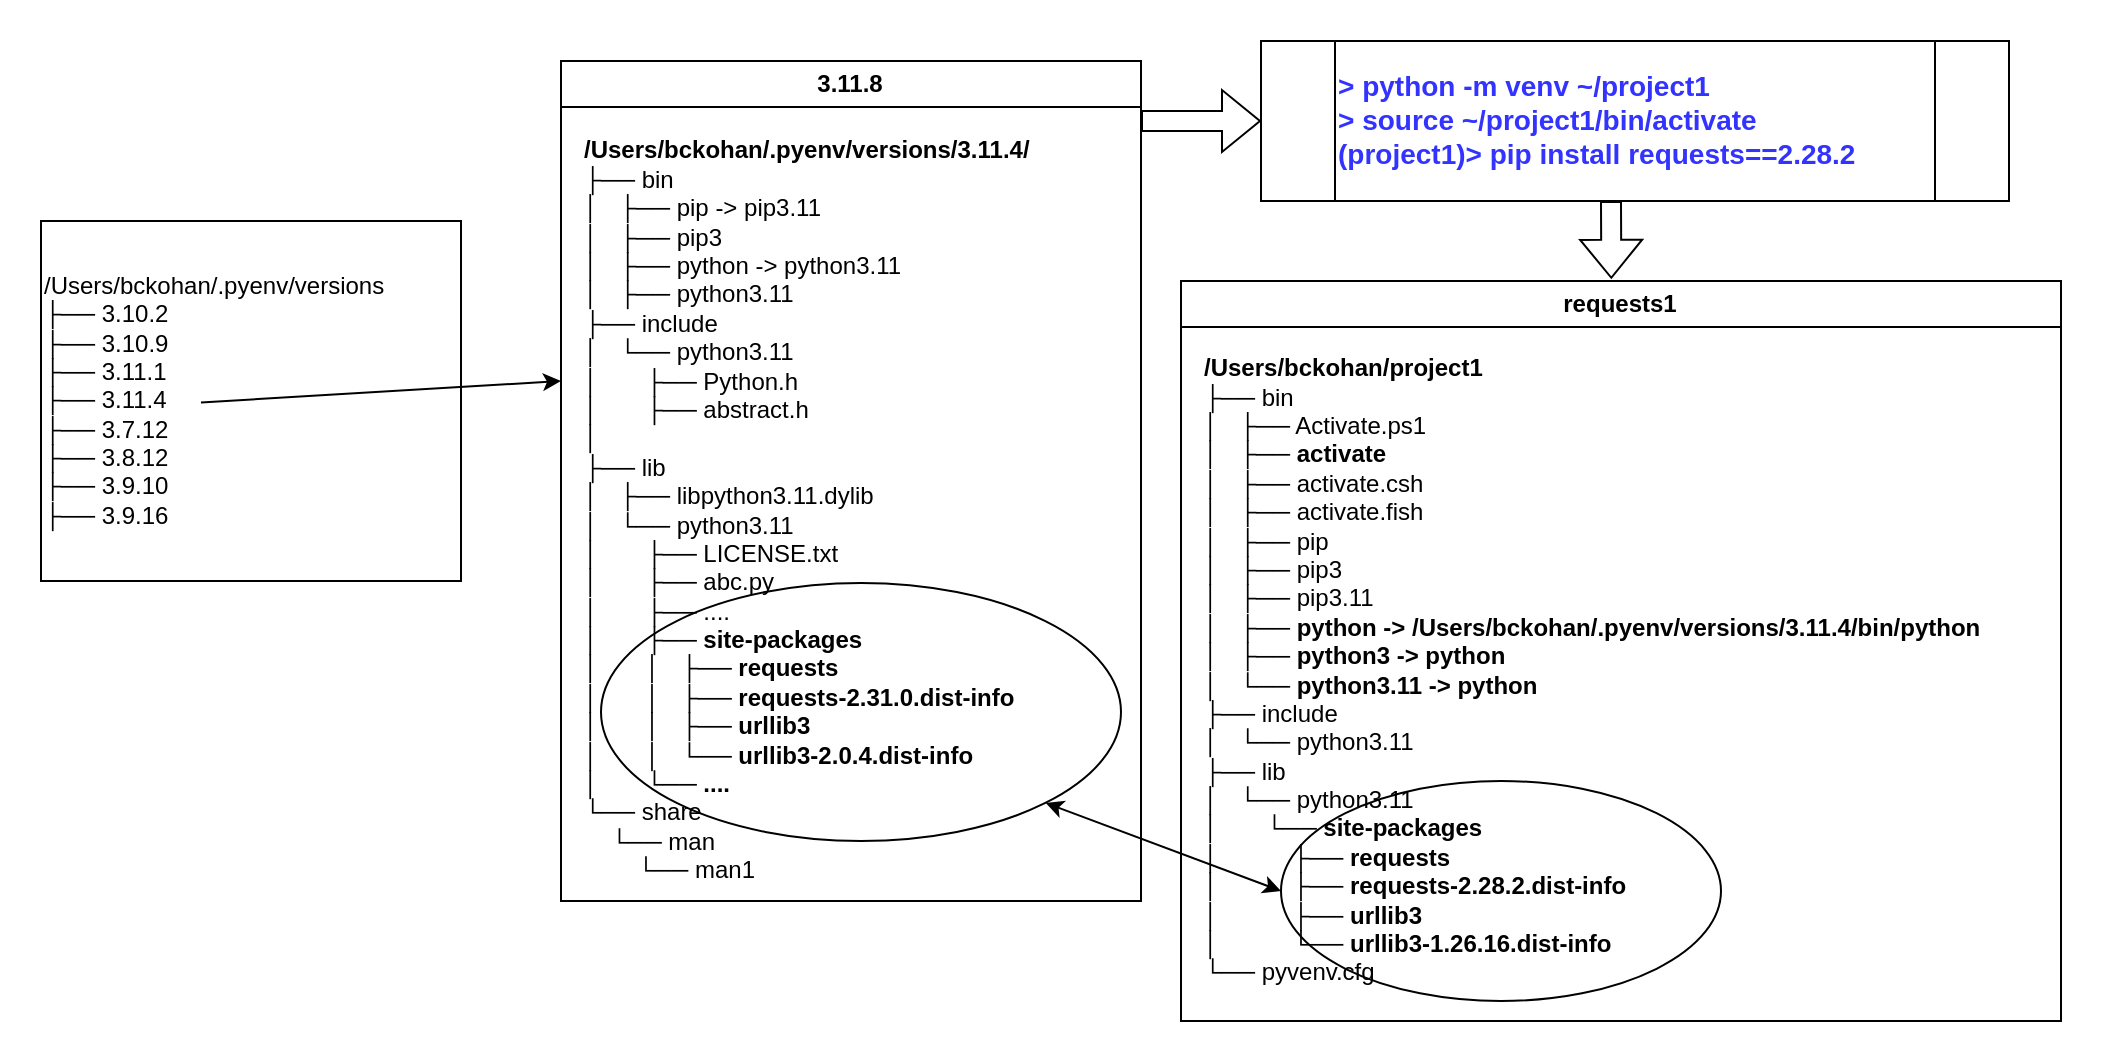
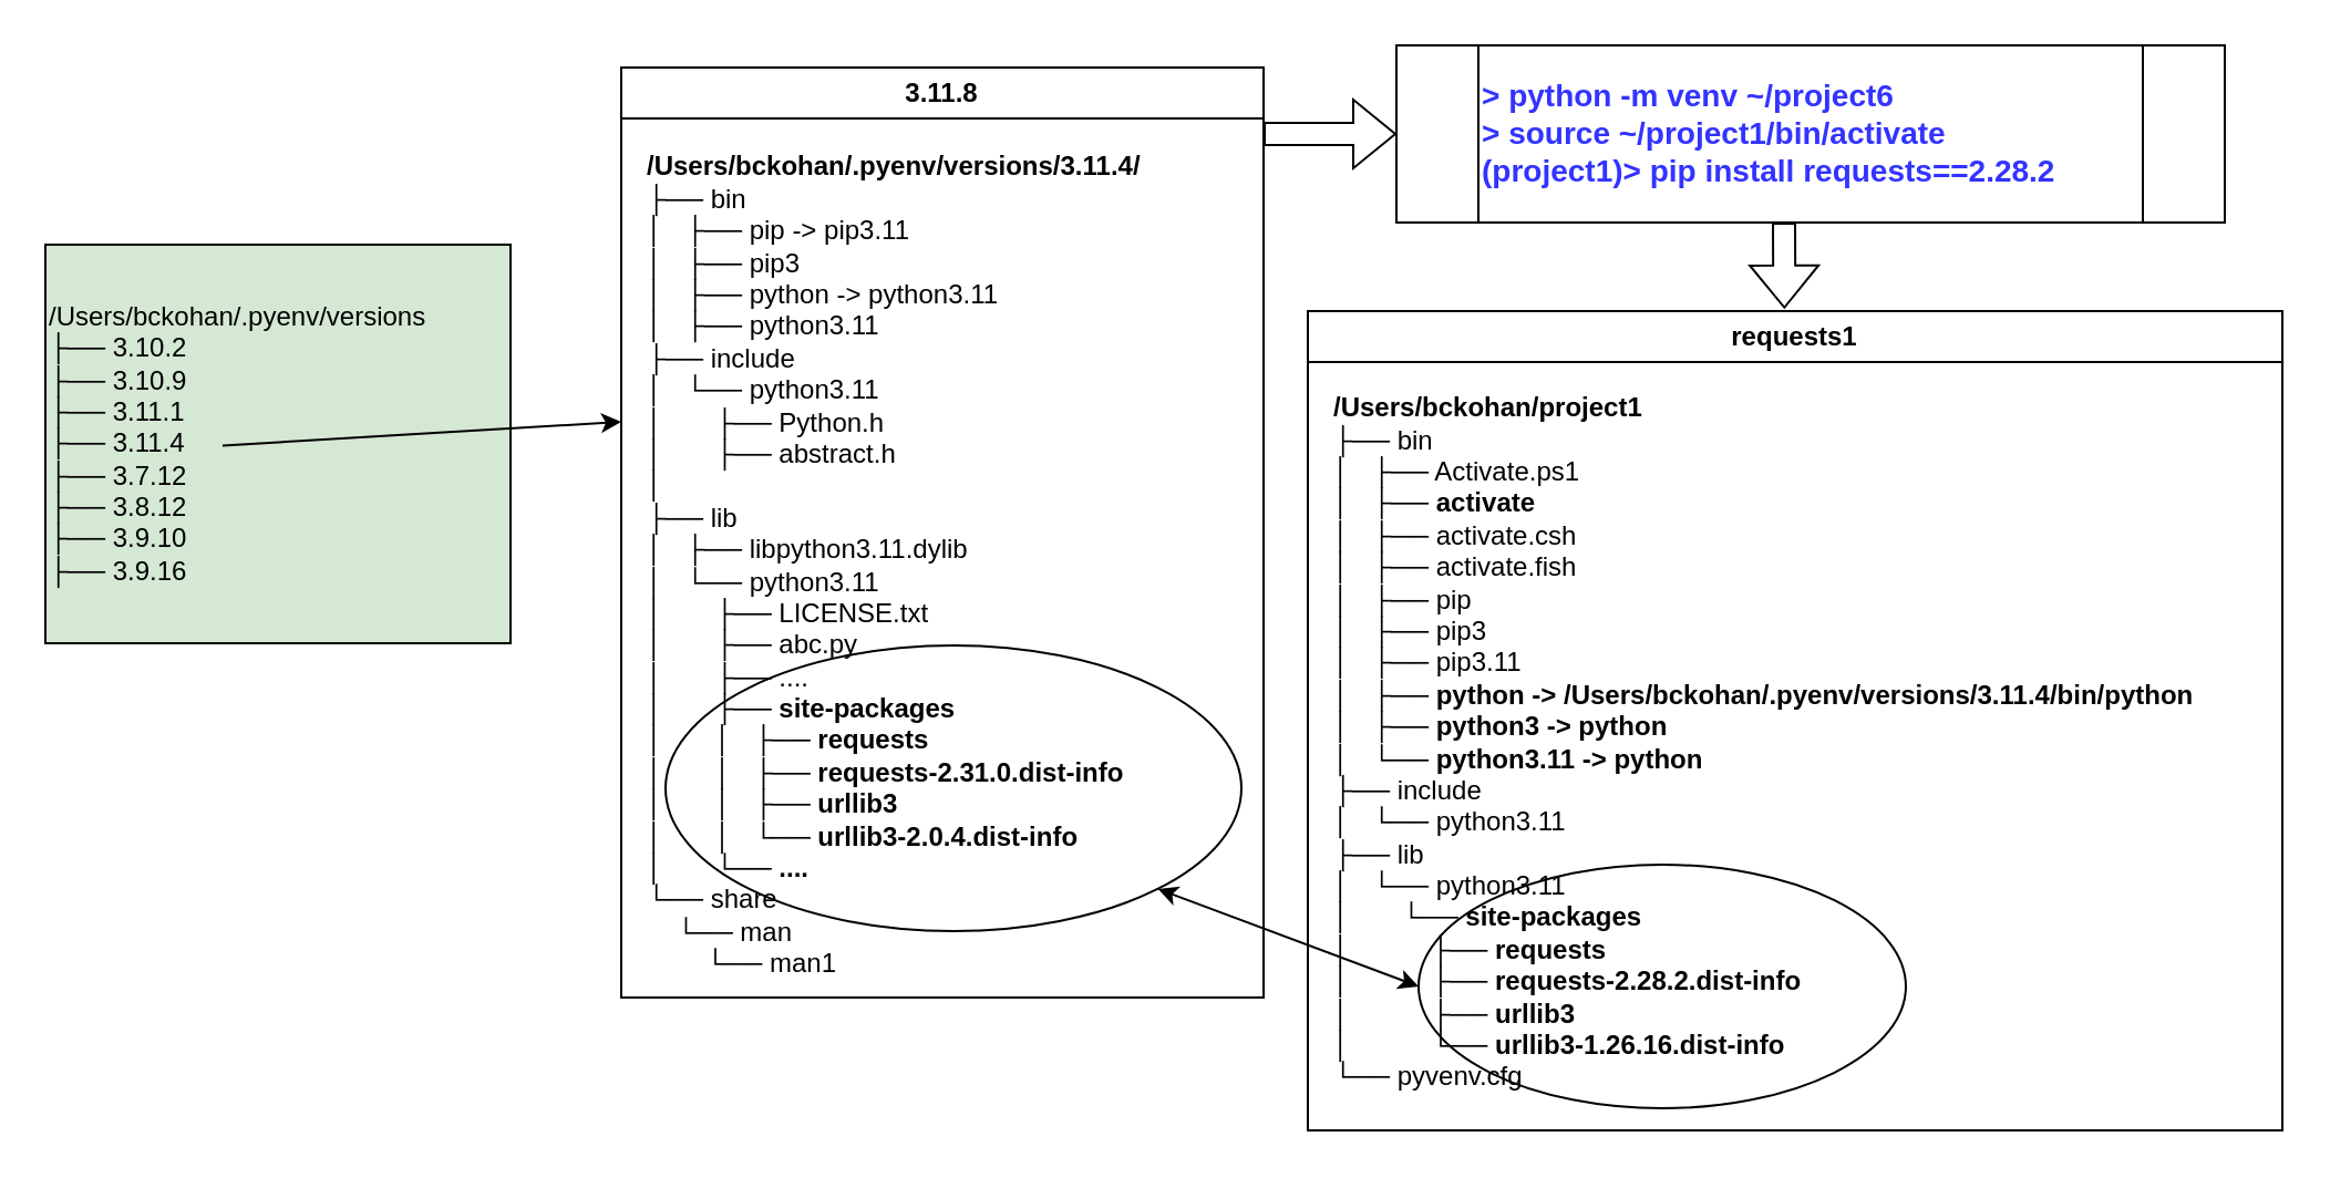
  <mxCell id="0" />
  <mxCell id="1" parent="0" />
  <mxCell id="2" value="requests1" style="swimlane;whiteSpace=wrap;html=1;" vertex="1" parent="1"><mxGeometry x="590" y="140" width="440" height="370" as="geometry" /></mxCell>
  <mxCell id="3" value="" style="ellipse;whiteSpace=wrap;html=1;" vertex="1" parent="2"><mxGeometry x="50" y="250" width="220" height="110" as="geometry" /></mxCell>
  <mxCell id="4" value="&lt;b&gt;/Users/bckohan/project1&lt;/b&gt;&lt;br&gt;&lt;div style=&quot;&quot;&gt;├── bin&lt;/div&gt;&lt;div style=&quot;&quot;&gt;│&amp;nbsp; &amp;nbsp;├── Activate.ps1&lt;/div&gt;&lt;div style=&quot;&quot;&gt;&lt;b&gt;│&amp;nbsp; &amp;nbsp;├── activate&lt;/b&gt;&lt;/div&gt;&lt;div style=&quot;&quot;&gt;│&amp;nbsp; &amp;nbsp;├── activate.csh&lt;/div&gt;&lt;div style=&quot;&quot;&gt;│&amp;nbsp; &amp;nbsp;├── activate.fish&lt;/div&gt;&lt;div style=&quot;&quot;&gt;│&amp;nbsp; &amp;nbsp;├── pip&lt;/div&gt;&lt;div style=&quot;&quot;&gt;│&amp;nbsp; &amp;nbsp;├── pip3&lt;/div&gt;&lt;div style=&quot;&quot;&gt;│&amp;nbsp; &amp;nbsp;├── pip3.11&lt;/div&gt;&lt;div style=&quot;&quot;&gt;&lt;b&gt;│&amp;nbsp; &amp;nbsp;├── python -&amp;gt; /Users/bckohan/.pyenv/versions/3.11.4/bin/python&lt;/b&gt;&lt;/div&gt;&lt;div style=&quot;&quot;&gt;&lt;b&gt;│&amp;nbsp; &amp;nbsp;├── python3 -&amp;gt; python&lt;/b&gt;&lt;/div&gt;&lt;div style=&quot;&quot;&gt;&lt;b&gt;│&amp;nbsp; &amp;nbsp;└── python3.11 -&amp;gt; python&lt;/b&gt;&lt;/div&gt;&lt;div style=&quot;&quot;&gt;├── include&lt;/div&gt;&lt;div style=&quot;&quot;&gt;│&amp;nbsp; &amp;nbsp;└── python3.11&lt;/div&gt;&lt;div style=&quot;&quot;&gt;├── lib&lt;/div&gt;&lt;div style=&quot;&quot;&gt;│&amp;nbsp; &amp;nbsp;└── python3.11&lt;/div&gt;&lt;div style=&quot;&quot;&gt;&lt;b&gt;│&amp;nbsp; &amp;nbsp; &amp;nbsp; &amp;nbsp;└── site-packages&lt;/b&gt;&lt;/div&gt;&lt;div style=&quot;&quot;&gt;&lt;div&gt;&lt;b&gt;│&amp;nbsp; &amp;nbsp; &amp;nbsp; &amp;nbsp; &amp;nbsp; &amp;nbsp;├── requests&lt;/b&gt;&lt;/div&gt;&lt;div&gt;&lt;b&gt;│&amp;nbsp; &amp;nbsp; &amp;nbsp; &amp;nbsp; &amp;nbsp; &amp;nbsp;├── requests-2.28.2.dist-info&lt;/b&gt;&lt;/div&gt;&lt;div&gt;&lt;b&gt;│&amp;nbsp; &amp;nbsp; &amp;nbsp; &amp;nbsp; &amp;nbsp; &amp;nbsp;├── urllib3&lt;/b&gt;&lt;/div&gt;&lt;div&gt;&lt;b&gt;│&amp;nbsp; &amp;nbsp; &amp;nbsp; &amp;nbsp; &amp;nbsp; &amp;nbsp;└── urllib3-1.26.16.dist-info&lt;/b&gt;&lt;/div&gt;&lt;/div&gt;&lt;div style=&quot;&quot;&gt;└── pyvenv.cfg&lt;/div&gt;" style="text;html=1;align=left;verticalAlign=middle;resizable=0;points=[];autosize=1;strokeColor=none;fillColor=none;" vertex="1" parent="2"><mxGeometry x="10" y="30" width="430" height="330" as="geometry" /></mxCell>
- <mxCell id="5" value="&lt;div&gt;/Users/bckohan/.pyenv/versions&lt;/div&gt;&lt;div&gt;├── 3.10.2&lt;/div&gt;&lt;div&gt;├── 3.10.9&lt;/div&gt;&lt;div&gt;├── 3.11.1&lt;/div&gt;&lt;div&gt;├── 3.11.4&lt;/div&gt;&lt;div&gt;├── 3.7.12&lt;/div&gt;&lt;div&gt;├── 3.8.12&lt;/div&gt;&lt;div&gt;├── 3.9.10&lt;/div&gt;&lt;div&gt;├── 3.9.16&lt;/div&gt;" style="rounded=0;whiteSpace=wrap;html=1;align=left;" vertex="1" parent="1"><mxGeometry x="20" y="110" width="210" height="180" as="geometry" /></mxCell>
+ <mxCell id="5" value="&lt;div&gt;/Users/bckohan/.pyenv/versions&lt;/div&gt;&lt;div&gt;├── 3.10.2&lt;/div&gt;&lt;div&gt;├── 3.10.9&lt;/div&gt;&lt;div&gt;├── 3.11.1&lt;/div&gt;&lt;div&gt;├── 3.11.4&lt;/div&gt;&lt;div&gt;├── 3.7.12&lt;/div&gt;&lt;div&gt;├── 3.8.12&lt;/div&gt;&lt;div&gt;├── 3.9.10&lt;/div&gt;&lt;div&gt;├── 3.9.16&lt;/div&gt;" style="rounded=0;whiteSpace=wrap;html=1;align=left;fillColor=#d5e8d4;" vertex="1" parent="1"><mxGeometry x="20" y="110" width="210" height="180" as="geometry" /></mxCell>
  <mxCell id="6" value="" style="endArrow=classic;html=1;rounded=0;" edge="1" parent="1"><mxGeometry width="50" height="50" relative="1" as="geometry"><mxPoint x="100" y="200.714" as="sourcePoint" /><mxPoint x="280" y="190" as="targetPoint" /></mxGeometry></mxCell>
  <mxCell id="7" value="3.11.8" style="swimlane;whiteSpace=wrap;html=1;" vertex="1" parent="1"><mxGeometry x="280" y="30" width="290" height="420" as="geometry" /></mxCell>
  <mxCell id="8" value="" style="ellipse;whiteSpace=wrap;html=1;" vertex="1" parent="7"><mxGeometry x="20" y="261" width="260" height="129" as="geometry" /></mxCell>
  <mxCell id="9" value="&lt;b&gt;/Users/bckohan/.pyenv/versions/3.11.4/&lt;br style=&quot;border-color: var(--border-color);&quot;&gt;&lt;/b&gt;├── bin&lt;br style=&quot;border-color: var(--border-color);&quot;&gt;│&amp;nbsp; &amp;nbsp;├── pip -&amp;gt; pip3.11&lt;br style=&quot;border-color: var(--border-color);&quot;&gt;│&amp;nbsp; &amp;nbsp;├── pip3&lt;br style=&quot;border-color: var(--border-color);&quot;&gt;│&amp;nbsp; &amp;nbsp;├── python -&amp;gt; python3.11&lt;br style=&quot;border-color: var(--border-color);&quot;&gt;│&amp;nbsp; &amp;nbsp;├── python3.11&lt;br style=&quot;border-color: var(--border-color);&quot;&gt;├── include&lt;br style=&quot;border-color: var(--border-color);&quot;&gt;│&amp;nbsp; &amp;nbsp;└── python3.11&lt;br style=&quot;border-color: var(--border-color);&quot;&gt;│&amp;nbsp; &amp;nbsp; &amp;nbsp; &amp;nbsp;├── Python.h&lt;br style=&quot;border-color: var(--border-color);&quot;&gt;│&amp;nbsp; &amp;nbsp; &amp;nbsp; &amp;nbsp;├── abstract.h&lt;br style=&quot;border-color: var(--border-color);&quot;&gt;│&amp;nbsp; &amp;nbsp; &amp;nbsp; &amp;nbsp;&lt;br style=&quot;border-color: var(--border-color);&quot;&gt;├── lib&lt;br style=&quot;border-color: var(--border-color);&quot;&gt;│&amp;nbsp; &amp;nbsp;├── libpython3.11.dylib&lt;br style=&quot;border-color: var(--border-color);&quot;&gt;│&amp;nbsp; &amp;nbsp;└── python3.11&lt;br style=&quot;border-color: var(--border-color);&quot;&gt;│&amp;nbsp; &amp;nbsp; &amp;nbsp; &amp;nbsp;├── LICENSE.txt&lt;br style=&quot;border-color: var(--border-color);&quot;&gt;│&amp;nbsp; &amp;nbsp; &amp;nbsp; &amp;nbsp;├── abc.py&lt;br style=&quot;border-color: var(--border-color);&quot;&gt;│&amp;nbsp; &amp;nbsp; &amp;nbsp; &amp;nbsp;├── ....&lt;br style=&quot;border-color: var(--border-color); font-weight: 700;&quot;&gt;&lt;span style=&quot;font-weight: 700;&quot;&gt;│&amp;nbsp; &amp;nbsp; &amp;nbsp; &amp;nbsp;├── site-packages&lt;/span&gt;&lt;div style=&quot;border-color: var(--border-color); font-weight: 700;&quot;&gt;&lt;div style=&quot;border-color: var(--border-color);&quot;&gt;│&amp;nbsp; &amp;nbsp; &amp;nbsp; &amp;nbsp;│&amp;nbsp; &amp;nbsp;├── requests&lt;/div&gt;&lt;div style=&quot;border-color: var(--border-color);&quot;&gt;│&amp;nbsp; &amp;nbsp; &amp;nbsp; &amp;nbsp;│&amp;nbsp; &amp;nbsp;├── requests-2.31.0.dist-info&lt;/div&gt;&lt;div style=&quot;border-color: var(--border-color);&quot;&gt;│&amp;nbsp; &amp;nbsp; &amp;nbsp; &amp;nbsp;│&amp;nbsp; &amp;nbsp;├── urllib3&lt;/div&gt;&lt;div style=&quot;border-color: var(--border-color);&quot;&gt;│&amp;nbsp; &amp;nbsp; &amp;nbsp; &amp;nbsp;│&amp;nbsp; &amp;nbsp;└── urllib3-2.0.4.dist-info&lt;/div&gt;&lt;/div&gt;&lt;span style=&quot;font-weight: 700;&quot;&gt;│&amp;nbsp; &amp;nbsp; &amp;nbsp; &amp;nbsp;└── ....&lt;/span&gt;&lt;br style=&quot;border-color: var(--border-color); font-weight: 700;&quot;&gt;└── share&lt;br style=&quot;border-color: var(--border-color);&quot;&gt;&amp;nbsp; &amp;nbsp; └── man&lt;br style=&quot;border-color: var(--border-color);&quot;&gt;&lt;div style=&quot;&quot;&gt;&lt;span style=&quot;background-color: initial;&quot;&gt;&amp;nbsp; &amp;nbsp; &amp;nbsp; &amp;nbsp; └── man1&lt;/span&gt;&lt;/div&gt;" style="text;html=1;align=left;verticalAlign=middle;resizable=0;points=[];autosize=1;strokeColor=none;fillColor=none;" vertex="1" parent="7"><mxGeometry x="10" y="30" width="260" height="390" as="geometry" /></mxCell>
- <mxCell id="10" value="&lt;font size=&quot;1&quot; color=&quot;#3333ff&quot;&gt;&lt;b style=&quot;font-size: 14px;&quot;&gt;&amp;gt; python -m venv ~/project1&lt;br&gt;&amp;gt; source ~/project1/bin/activate&lt;br&gt;(project1)&amp;gt; pip install requests==2.28.2&lt;br&gt;&lt;/b&gt;&lt;/font&gt;" style="shape=process;whiteSpace=wrap;html=1;backgroundOutline=1;align=left;" vertex="1" parent="1"><mxGeometry x="630" y="20" width="374" height="80" as="geometry" /></mxCell>
+ <mxCell id="10" value="&lt;font size=&quot;1&quot; color=&quot;#3333ff&quot;&gt;&lt;b style=&quot;font-size: 14px;&quot;&gt;&amp;gt; python -m venv ~/project6&lt;br&gt;&amp;gt; source ~/project1/bin/activate&lt;br&gt;(project1)&amp;gt; pip install requests==2.28.2&lt;br&gt;&lt;/b&gt;&lt;/font&gt;" style="shape=process;whiteSpace=wrap;html=1;backgroundOutline=1;align=left;" vertex="1" parent="1"><mxGeometry x="630" y="20" width="374" height="80" as="geometry" /></mxCell>
  <mxCell id="11" value="" style="shape=flexArrow;endArrow=classic;html=1;rounded=0;entryX=0;entryY=0.5;entryDx=0;entryDy=0;" edge="1" parent="1" target="10"><mxGeometry width="50" height="50" relative="1" as="geometry"><mxPoint x="570" y="60" as="sourcePoint" /><mxPoint x="720" y="300" as="targetPoint" /></mxGeometry></mxCell>
  <mxCell id="12" value="" style="shape=flexArrow;endArrow=classic;html=1;rounded=0;entryX=0.489;entryY=-0.003;entryDx=0;entryDy=0;entryPerimeter=0;" edge="1" parent="1" target="2"><mxGeometry width="50" height="50" relative="1" as="geometry"><mxPoint x="805" y="100" as="sourcePoint" /><mxPoint x="756" y="360" as="targetPoint" /></mxGeometry></mxCell>
  <mxCell id="13" value="" style="endArrow=classic;startArrow=classic;html=1;rounded=0;entryX=0;entryY=0.5;entryDx=0;entryDy=0;exitX=1;exitY=1;exitDx=0;exitDy=0;" edge="1" parent="1" source="8" target="3"><mxGeometry width="50" height="50" relative="1" as="geometry"><mxPoint x="460" y="390" as="sourcePoint" /><mxPoint x="580" y="570" as="targetPoint" /></mxGeometry></mxCell>
